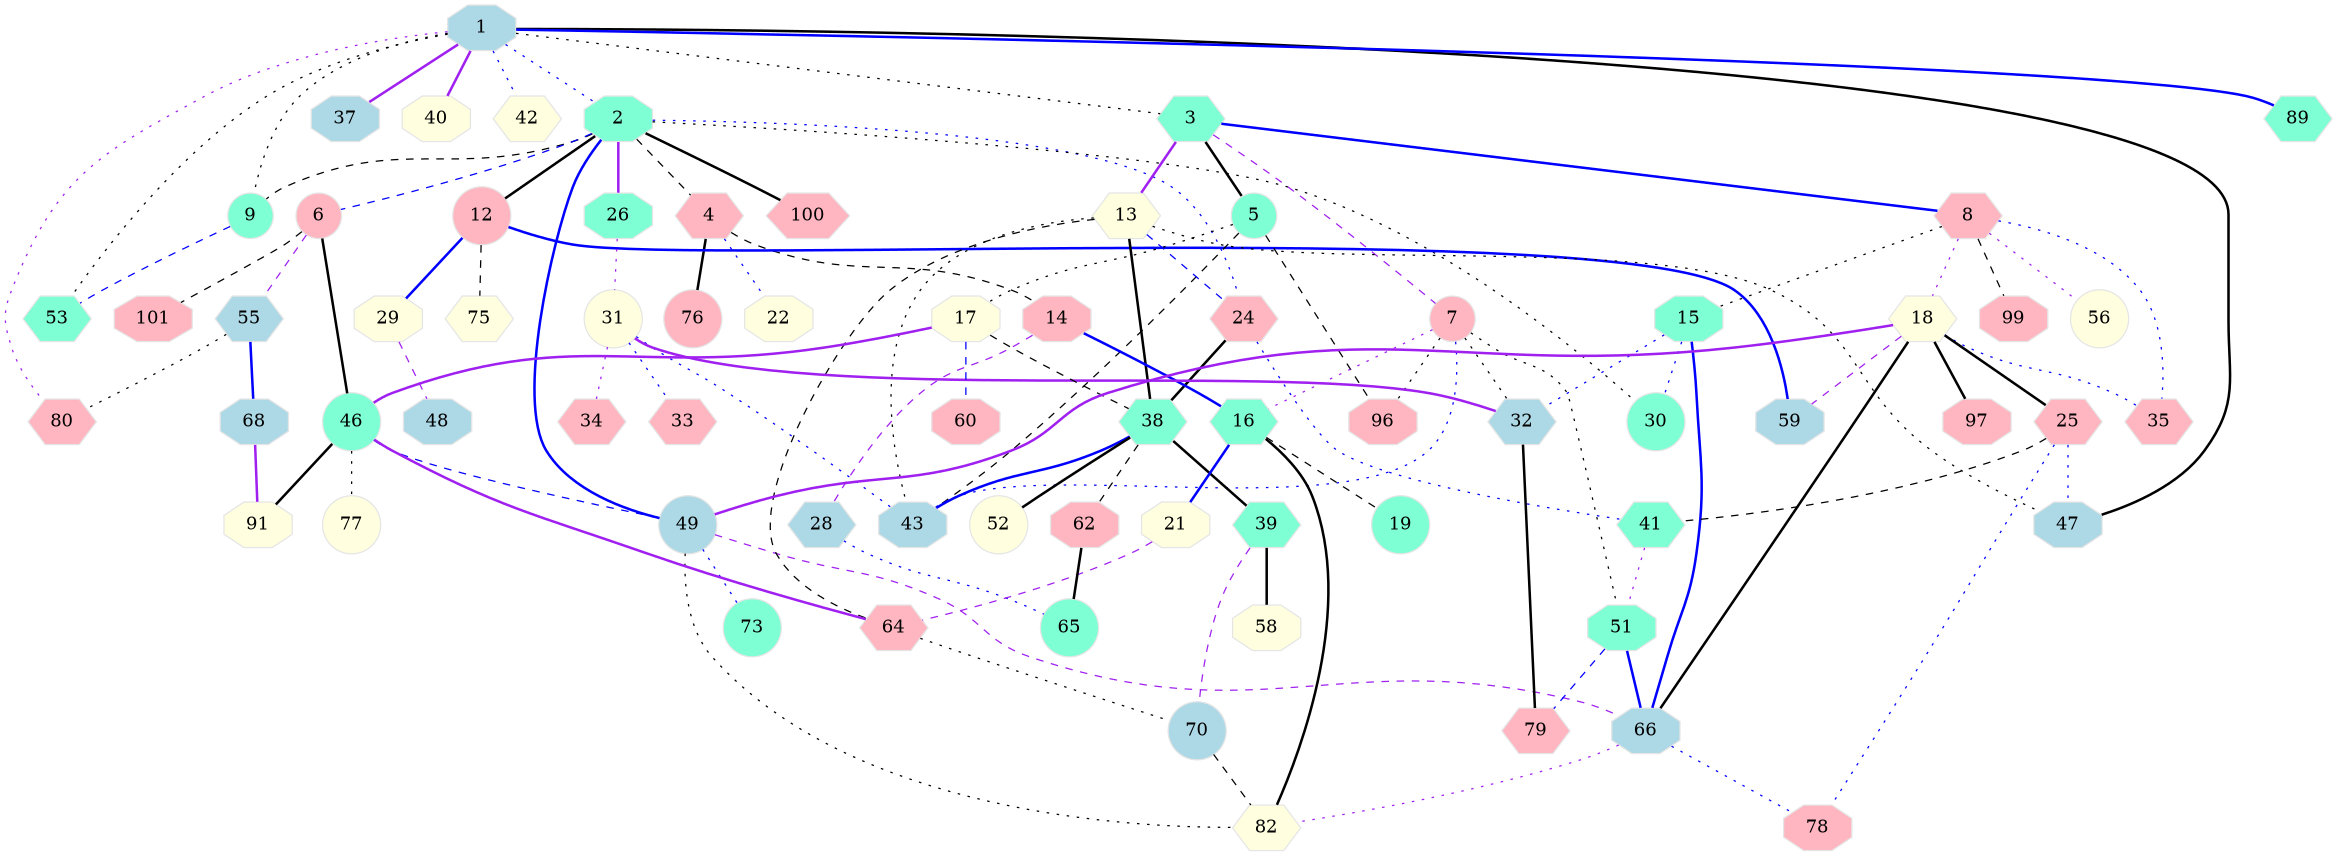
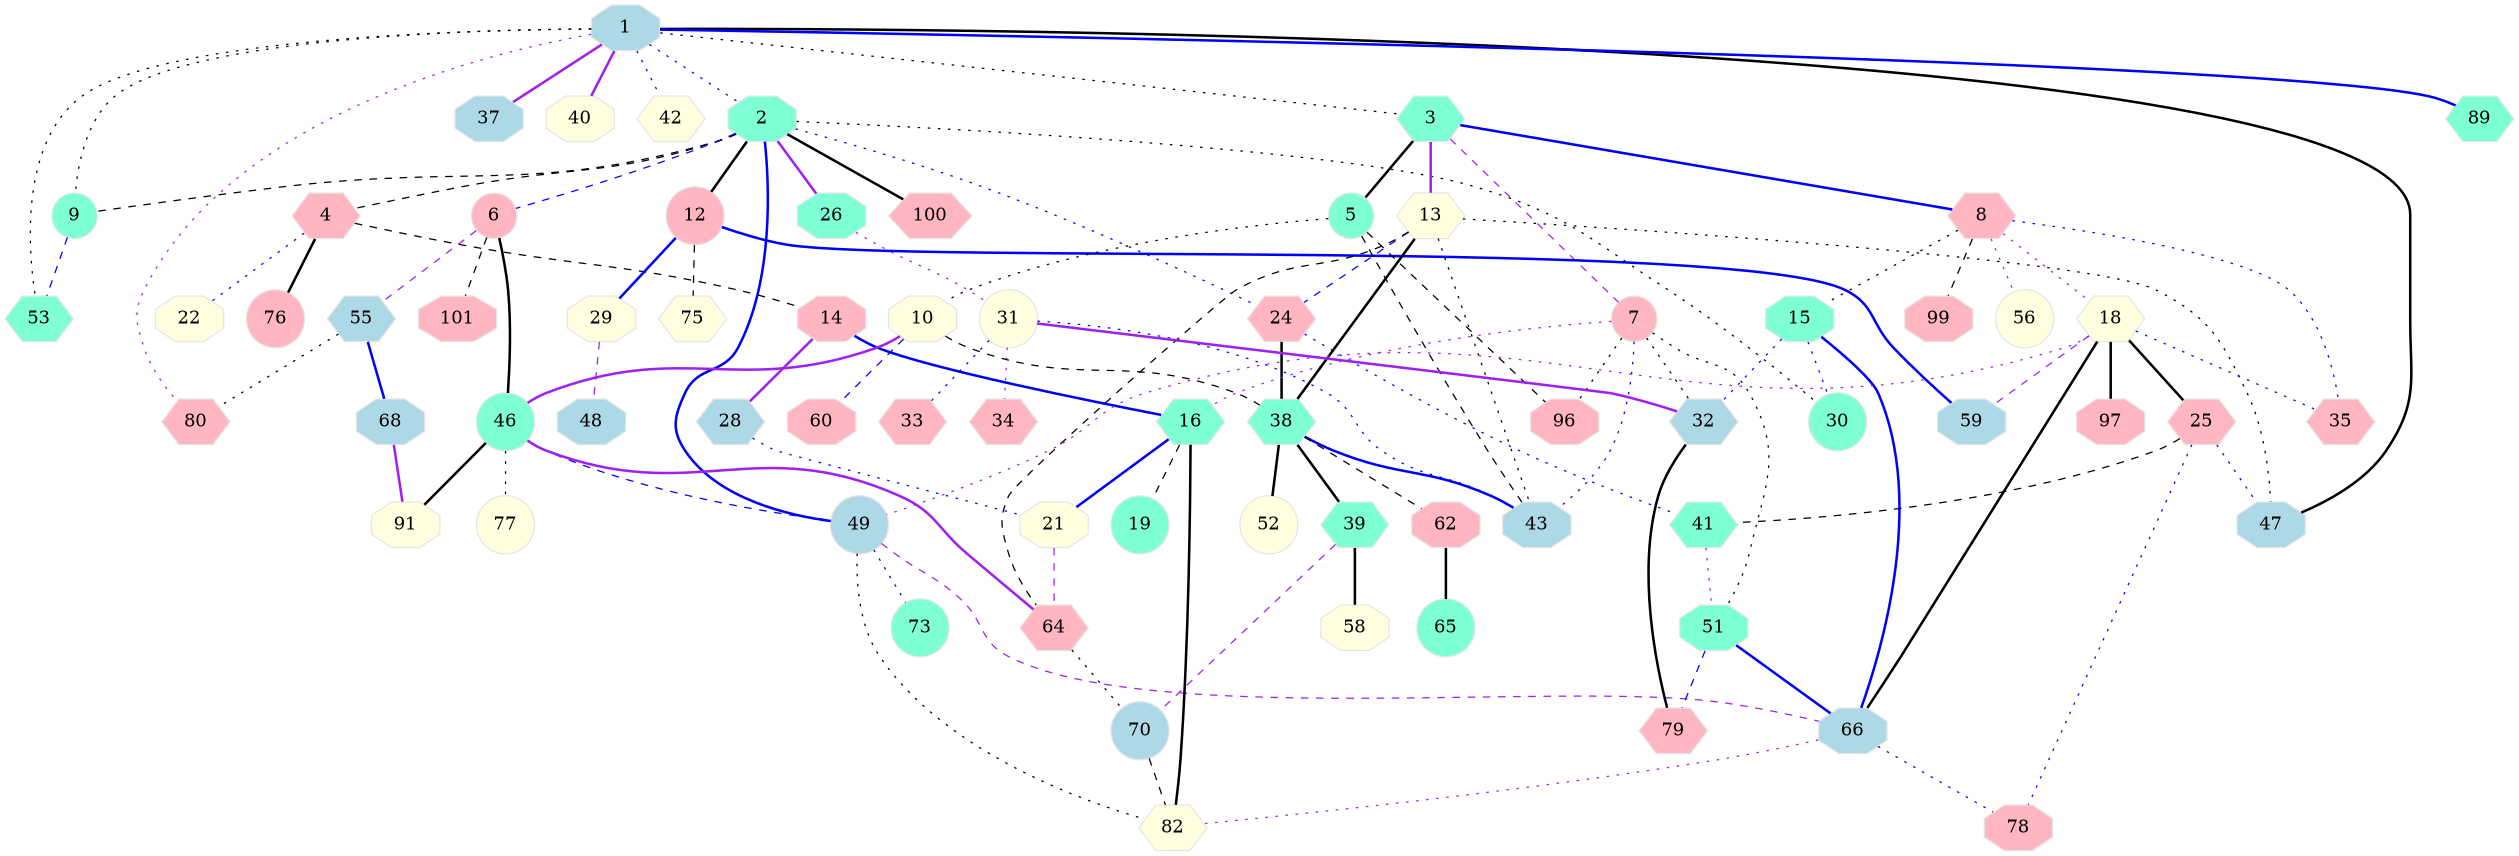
  graph {
    node [color=gray90 fillcolor=lightpink shape=octagon style=filled]
    edge [color=black style=dotted]
    1 [fillcolor=lightblue super="+63"]
    2 [fillcolor=aquamarine super="+11"]
    3 [fillcolor=aquamarine shape=hexagon]
    9 [fillcolor=aquamarine shape=circle super="+57"]
    37 [fillcolor=lightblue super="+104"]
    40 [fillcolor=lightyellow]
    42 [fillcolor=lightyellow shape=hexagon]
    47 [fillcolor=lightblue]
    53 [fillcolor=aquamarine shape=hexagon super="+61"]
    80 [shape=hexagon]
    89 [fillcolor=aquamarine shape=hexagon]
    4 [shape=hexagon super="+88"]
    6 [shape=circle]
    12 [shape=circle super="+20"]
    24 [shape=hexagon super="+36"]
    26 [fillcolor=aquamarine]
    30 [fillcolor=aquamarine shape=circle]
    49 [fillcolor=lightblue shape=circle super="+74"]
    100 [shape=hexagon]
    5 [fillcolor=aquamarine shape=circle super="+54"]
    7 [shape=circle super="+84"]
    8 [shape=hexagon super="+10"]
    13 [fillcolor=lightyellow shape=hexagon super="+92"]
    14
    22 [fillcolor=lightyellow]
    76 [shape=circle super="+95"]
    46 [fillcolor=aquamarine shape=circle super="+87"]
    55 [fillcolor=lightblue shape=hexagon]
    101
    29 [fillcolor=lightyellow]
    59 [fillcolor=lightblue]
    75 [fillcolor=lightyellow shape=hexagon]
    38 [fillcolor=aquamarine shape=hexagon super="+94"]
    41 [fillcolor=aquamarine shape=hexagon]
    31 [fillcolor=lightyellow shape=circle super="+45"]
    66 [fillcolor=lightblue super="+81"]
    82 [fillcolor=lightyellow shape=hexagon super="+90"]
    73 [fillcolor=aquamarine shape=circle]
-   17 [fillcolor=lightyellow super="+27"]
+   17 [fillcolor=lightyellow super="+27" label=10]
    43 [fillcolor=lightblue super="+71"]
    96
    16 [fillcolor=aquamarine shape=hexagon super="+44"]
    32 [fillcolor=lightblue shape=hexagon super="+50"]
    51 [fillcolor=aquamarine super="+93"]
    15 [fillcolor=aquamarine super="+102"]
    18 [fillcolor=lightyellow shape=hexagon super="+23"]
    35 [shape=hexagon]
    56 [fillcolor=lightyellow shape=circle]
    99
    28 [fillcolor=lightblue shape=hexagon super="+86"]
    60
    64 [shape=hexagon super="+69"]
    77 [fillcolor=lightyellow shape=circle]
    91 [fillcolor=lightyellow super="+103"]
    68 [fillcolor=lightblue super="+85"]
    19 [fillcolor=aquamarine shape=circle]
    21 [fillcolor=lightyellow super="+72"]
    79 [shape=hexagon super="+98"]
    25 [shape=hexagon]
    97
    48 [fillcolor=lightblue]
    39 [fillcolor=aquamarine shape=hexagon]
    52 [fillcolor=lightyellow shape=circle]
    62
    70 [fillcolor=lightblue shape=circle super="+83"]
    65 [fillcolor=aquamarine shape=circle super="+67"]
    78
    33 [shape=hexagon]
    34 [shape=hexagon]
    58 [fillcolor=lightyellow]
    1 -- 2 [color=blue]
    1 -- 3
    1 -- 9
    1 -- 37 [color=purple style=bold]
    1 -- 40 [color=purple style=bold]
    1 -- 42 [color=blue]
    1 -- 47 [style=bold]
    1 -- 53
    1 -- 80 [color=purple]
    1 -- 89 [color=blue style=bold]
    2 -- 9 [style=dashed]
    2 -- 4 [style=dashed]
    2 -- 6 [color=blue style=dashed]
    2 -- 12 [style=bold]
    2 -- 24 [color=blue]
    2 -- 26 [color=purple style=bold]
    2 -- 30
    2 -- 49 [color=blue style=bold]
    2 -- 100 [style=bold]
    3 -- 5 [style=bold]
    3 -- 7 [color=purple style=dashed]
    3 -- 8 [color=blue style=bold]
    3 -- 13 [color=purple style=bold weight=2]
    9 -- 53 [color=blue style=dashed]
    4 -- 14 [style=dashed]
    4 -- 22 [color=blue]
    4 -- 76 [style=bold]
    6 -- 46 [style=bold]
    6 -- 55 [color=purple style=dashed]
    6 -- 101 [style=dashed]
    12 -- 29 [color=blue style=bold]
    12 -- 59 [color=blue style=bold]
    12 -- 75 [style=dashed]
    24 -- 38 [style=bold]
    24 -- 41 [color=blue]
    26 -- 31 [color=purple]
    49 -- 66 [color=purple style=dashed]
    49 -- 82
    49 -- 73 [color=blue]
    5 -- 17
    5 -- 43 [style=dashed]
    5 -- 96 [style=dashed]
    7 -- 43 [color=blue]
    7 -- 96
    7 -- 16 [color=purple]
    7 -- 32 [weight=2]
    7 -- 51
    8 -- 15
    8 -- 18 [color=purple]
    8 -- 35 [color=blue]
    8 -- 56 [color=purple]
    8 -- 99 [style=dashed]
    13 -- 47
    13 -- 24 [color=blue style=dashed]
    13 -- 38 [style=bold]
    13 -- 43
    13 -- 64 [style=dashed]
    14 -- 16 [color=blue style=bold]
-   14 -- 28 [color=purple style=dashed]
+   14 -- 28 [color=purple style=bold]
    46 -- 49 [color=blue style=dashed]
    46 -- 64 [color=purple style=bold]
    46 -- 77
    46 -- 91 [style=bold]
    55 -- 80
    55 -- 68 [color=blue style=bold]
    29 -- 48 [color=purple style=dashed]
    38 -- 43 [color=blue style=bold]
    38 -- 39 [style=bold]
    38 -- 52 [style=bold]
    38 -- 62 [style=dashed]
    41 -- 51 [color=purple]
    31 -- 43 [color=blue]
    31 -- 32 [color=purple style=bold]
    31 -- 33 [color=blue]
    31 -- 34 [color=purple]
    66 -- 82 [color=purple]
    66 -- 78 [color=blue]
    17 -- 46 [color=purple style=bold]
    17 -- 38 [style=dashed]
    17 -- 60 [color=blue style=dashed]
    16 -- 82 [style=bold]
    16 -- 19 [style=dashed]
    16 -- 21 [color=blue style=bold]
    32 -- 79 [style=bold]
    51 -- 66 [color=blue style=bold]
    51 -- 79 [color=blue style=dashed]
    15 -- 30 [color=blue]
    15 -- 66 [color=blue style=bold]
    15 -- 32 [color=blue]
-   18 -- 49 [color=purple style=bold]
+   18 -- 49 [color=purple]
    18 -- 59 [color=purple style=dashed]
    18 -- 66 [style=bold]
    18 -- 35 [color=blue]
    18 -- 25 [style=bold]
    18 -- 97 [style=bold]
-   28 -- 65 [color=blue]
+   28 -- 21 [color=blue]
    64 -- 70
    68 -- 91 [color=purple style=bold]
    21 -- 64 [color=purple style=dashed]
    25 -- 47 [color=blue]
    25 -- 41 [style=dashed]
    25 -- 78 [color=blue]
    39 -- 70 [color=purple style=dashed]
    39 -- 58 [style=bold]
    62 -- 65 [style=bold]
    70 -- 82 [style=dashed]
  }
